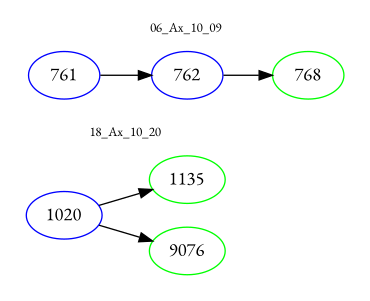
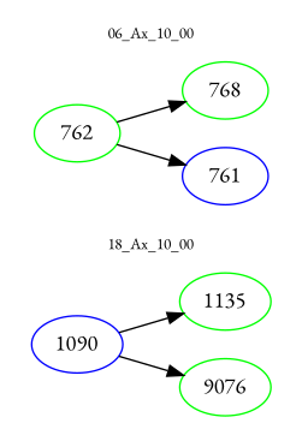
  digraph {
    fontname="EB Garamond"
    rankdir=LR
    node [color=blue fontname="EB Garamond"]
    edge [color=black fontname="EB Garamond"]
-   n1 [label=1020]
+   n1 [label=1090]
    n2 [color=green label=9076]
    n3 [color=green label=1135]
-   n4 [label=762]
+   n4 [color=green label=762]
    n5 [label=761]
    n6 [color=green label=768]
    subgraph cluster_1 {
      color=white
      fontsize=10
-     label="18_Ax_10_20"
+     label="18_Ax_10_00"
      n1
      n2
      n3
    }
    subgraph cluster_2 {
      color=white
      fontsize=10
-     label="06_Ax_10_09"
+     label="06_Ax_10_00"
      n4
      n5
      n6
    }
    n1 -> n2
    n1 -> n3
-   n5 -> n4
+   n4 -> n5
    n4 -> n6
  }
